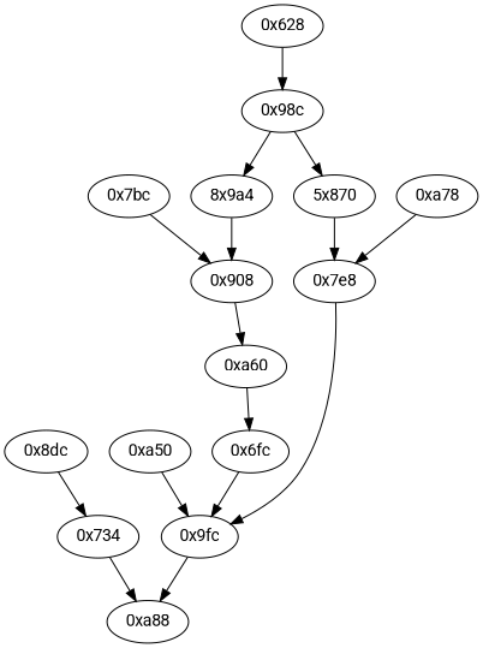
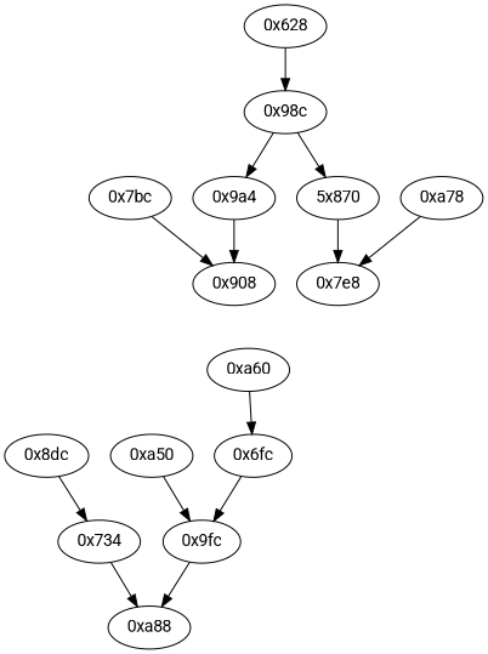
  strict digraph {
    fontname=Roboto
    node [fontname=Roboto]
    edge [fontname=Roboto]
    "0xa60" [opcode="[u'ldrb', u'ldr', u'ldr', u'cmp', u'mov', u'b']"]
    "0x6fc" [opcode="[u'ldr', u'b']"]
    "0x9fc" [opcode="[u'ldr', u'ldr', u'sub', u'mul', u'mvn', u'ldr', u'orr', u'mov', u'cmn', u'mov', u'ldr', u'cmp', u'mov', u'mov', u'mov', u'cmn', u'mov', u'mov', u'teq', u'mov', u'b']"]
    "0xa50" [opcode="[u'ldr']"]
    "0xa88" [opcode="[u'mov', u'sub', u'pop']"]
    "0x7bc" [opcode="[u'ldr', u'bl', u'ldr', u'mov', u'b']"]
    "0x908" [opcode="[u'ldr', u'bl', u'ldr', u'mvn', u'mov', u'cmp', u'mov', u'mov', u'strb', u'ldr', u'ldr', u'ldr', u'ldr', u'cmp', u'mov', u'rsb', u'mvn', u'mul', u'mvn', u'mov', u'orr', u'ldr', u'cmn', u'mov', u'teq', u'mov', u'mvn', u'mov', u'cmn', u'mov', u'cmp', u'mov', u'b']"]
    "0x7e8" [opcode="[u'ldr', u'bl', u'ldr', u'ldr', u'ldr', u'sub', u'sub', u'add', u'mul', u'eor', u'mov', u'and', u'ldr', u'mov', u'mov', u'ldr', u'ldr', u'cmp', u'mov', u'teq', u'mov', u'mvn', u'mov', u'cmp', u'mov', u'cmp', u'mov', u'b']"]
    "0x734" [opcode="[u'ldr', u'ldr', u'ldr', u'ldr', u'add', u'sub', u'sub', u'mul', u'mvn', u'ldr', u'ldr', u'orr', u'mov', u'cmn', u'mov', u'cmp', u'mov', u'mov', u'mov', u'cmn', u'mov', u'mov', u'teq', u'mov', u'b']"]
    "0x8dc" [opcode="[u'ldr', u'cmp', u'mov', u'b']"]
    n11 [label="5x870" opcode="[u'ldr', u'ldr', u'ldr', u'sub', u'sub', u'add', u'mul', u'mvn', u'ldr', u'orr', u'mov', u'cmn', u'mov', u'ldr', u'cmp', u'mov', u'mov', u'mov', u'cmn', u'mov', u'mov', u'teq', u'mov', u'b']"]
-   "0x9a4" [opcode="[u'ldr', u'ldr', u'rsb', u'mvn', u'mul', u'eor', u'and', u'ldr', u'mov', u'mov', u'ldr', u'cmp', u'mov', u'cmp', u'mov', u'mov', u'cmp', u'mov', u'mov', u'teq', u'mov', u'b']" label="8x9a4"]
+   "0x9a4" [opcode="[u'ldr', u'ldr', u'rsb', u'mvn', u'mul', u'eor', u'and', u'ldr', u'mov', u'mov', u'ldr', u'cmp', u'mov', u'cmp', u'mov', u'mov', u'cmp', u'mov', u'mov', u'teq', u'mov', u'b']"]
    "0x628" [opcode="[u'push', u'add', u'sub', u'ldr', u'mvn', u'ldrb', u'str', u'ldr', u'ldr', u'str', u'ldr', u'ldr', u'ldr', u'ldr', u'ldr', u'ldr', u'ldr', u'add', u'str', u'ldr', u'add', u'str', u'ldr', u'add', u'str', u'ldr', u'add', u'str', u'ldr', u'add', u'str', u'ldr', u'add', u'str', u'b']"]
    "0x98c" [opcode="[u'ldr', u'ldr', u'ldr', u'cmp', u'mov', u'b']"]
    "0xa78" [opcode="[u'ldr', u'bl', u'mov', u'b']"]
    "0xa60" -> "0x6fc"
    "0x6fc" -> "0x9fc"
    "0x9fc" -> "0xa88"
    "0xa50" -> "0x9fc"
    "0x7bc" -> "0x908"
-   "0x908" -> "0xa60"
-   "0x7e8" -> "0x9fc"
    "0x734" -> "0xa88"
    "0x8dc" -> "0x734"
    n11 -> "0x7e8"
    "0x9a4" -> "0x908"
    "0x628" -> "0x98c"
    "0x98c" -> n11
    "0x98c" -> "0x9a4"
    "0xa78" -> "0x7e8"
  }
